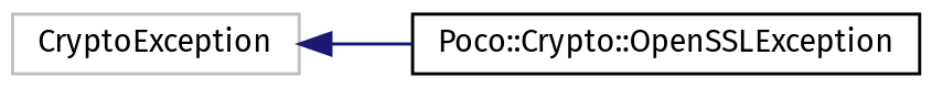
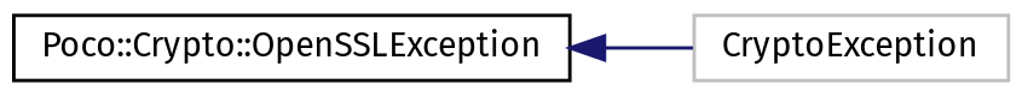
  digraph {
    rankdir=LR
    fontname="Fira Sans"
    node [fillcolor=white fontname="Fira Sans" fontsize=10 shape=record style=filled]
    n1 [color=grey75 height=0.2 label=CryptoException width=0.4]
    n2 [color=black height=0.2 label="Poco::Crypto::OpenSSLException" width=0.4]
-   n1 -> n2 [color=midnightblue dir=back fontname="Fira Sans" fontsize=10 labelfontname=Helvetica labelfontsize=10 style=solid]
+   n2 -> n1 [color=midnightblue dir=back fontname="Fira Sans" fontsize=10 labelfontname=Helvetica labelfontsize=10 style=solid]
  }
